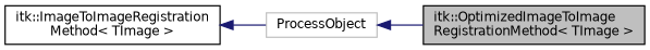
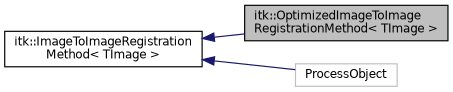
  digraph {
    rankdir=LR
    node [color=black fontname=Helvetica fontsize=10 shape=record]
    edge [color=midnightblue dir=back fontname=Helvetica fontsize=10 labelfontname=Helvetica labelfontsize=10 style=solid]
    n1 [fillcolor=grey75 fontcolor=black height=0.2 label="itk::OptimizedImageToImage\lRegistrationMethod\< TImage \>" style=filled width=0.4]
    n2 [height=0.2 label="itk::ImageToImageRegistration\lMethod\< TImage \>" width=0.4]
    n3 [color=grey75 height=0.2 label=ProcessObject width=0.4]
-   n3 -> n1
+   n2 -> n1
    n2 -> n3
  }
